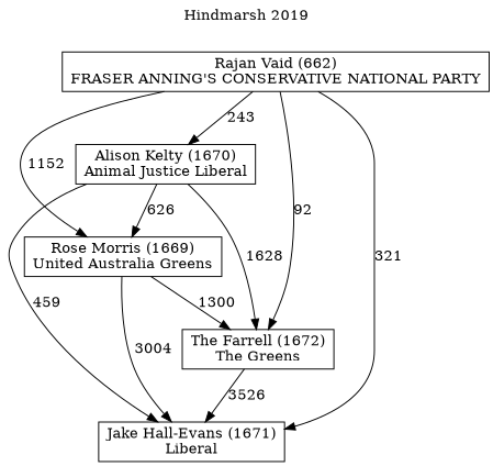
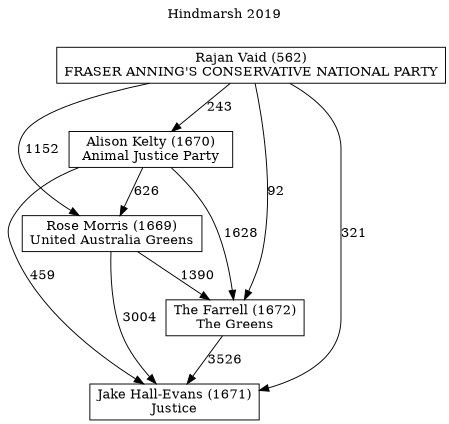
  digraph {
    label="Hindmarsh 2019"
    labelloc=t
    mclimit=10
    node [shape=box]
-   n1 [label="Jake Hall-Evans (1671)\nLiberal"]
+   n1 [label="Jake Hall-Evans (1671)\nJustice"]
    n2 [label="The Farrell (1672)\nThe Greens"]
    n3 [label="Rose Morris (1669)\nUnited Australia Greens"]
-   n4 [label="Alison Kelty (1670)\nAnimal Justice Liberal"]
-   n5 [label="Rajan Vaid (662)\nFRASER ANNING'S CONSERVATIVE NATIONAL PARTY"]
+   n4 [label="Alison Kelty (1670)\nAnimal Justice Party"]
+   n5 [label="Rajan Vaid (562)\nFRASER ANNING'S CONSERVATIVE NATIONAL PARTY"]
    n2 -> n1 [label=3526]
    n3 -> n1 [label=3004]
-   n3 -> n2 [label=1300]
+   n3 -> n2 [label=1390]
    n4 -> n1 [label=459]
    n4 -> n2 [label=1628]
    n4 -> n3 [label=626]
    n5 -> n1 [label=321]
    n5 -> n2 [label=92]
    n5 -> n3 [label=1152]
    n5 -> n4 [label=243]
  }
